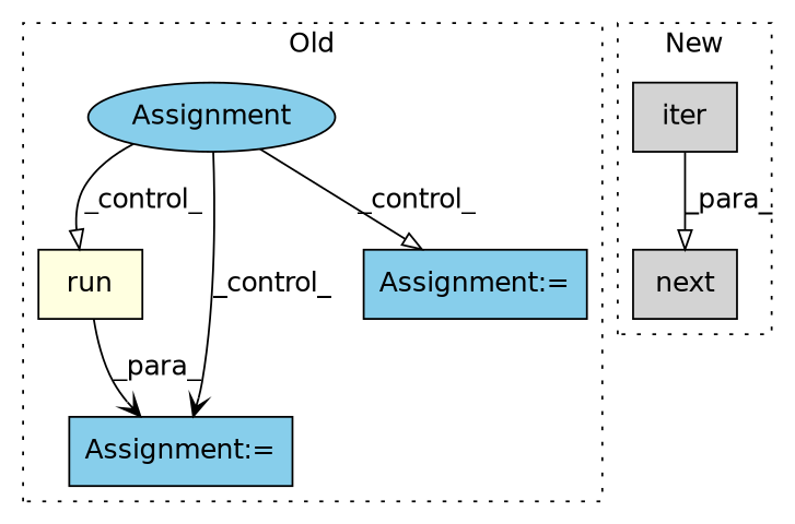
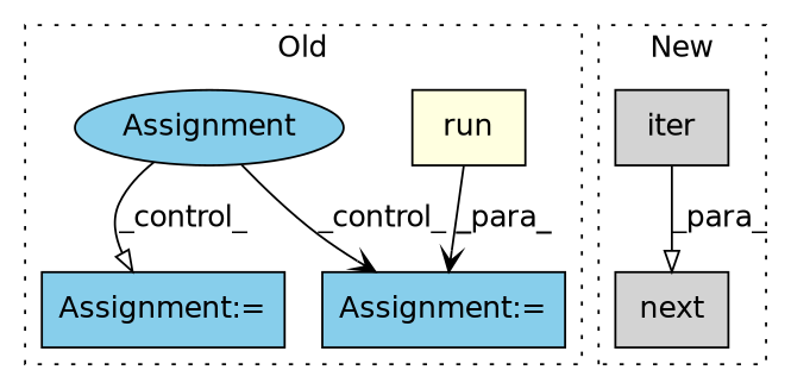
  digraph {
    fontname="DejaVu Sans"
    node [a=32 fillcolor=skyblue fontname="DejaVu Sans" l=1 shape=box style=filled]
    edge [arrowhead=onormal fontname="DejaVu Sans"]
    n1 [fillcolor=lightyellow l="4,1" label=run s="4606,4615"]
    n2 [a=7 label="Assignment:=" s=4600]
    n3 [a=42 label=Assignment shape=ellipse l=""]
    n4 [a=7 label="Assignment:=" s=4655]
    n5 [fillcolor=lightgrey l="5,1" label=iter s="4677,4690"]
    n6 [fillcolor=lightgrey l="5,1" label=next s="4771,4783"]
    subgraph cluster_1 {
      label=Old
      style=dotted
      n1
      n2
      n3
      n4
    }
    subgraph cluster_2 {
      label=New
      style=dotted
      n5
      n6
    }
    n1 -> n2 [arrowhead=vee label=_para_]
-   n3 -> n1 [label=_control_]
    n3 -> n2 [arrowhead=vee label=_control_]
    n3 -> n4 [label=_control_]
    n5 -> n6 [label=_para_]
  }
